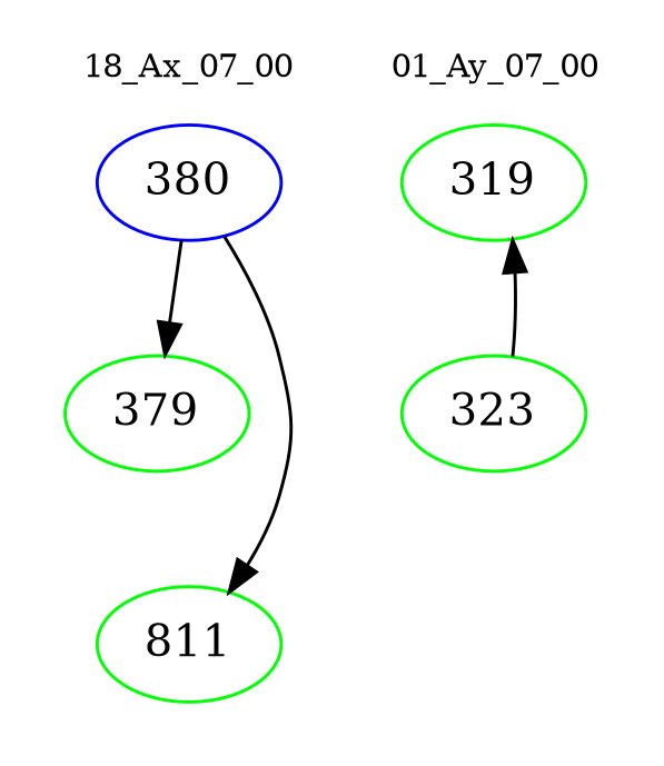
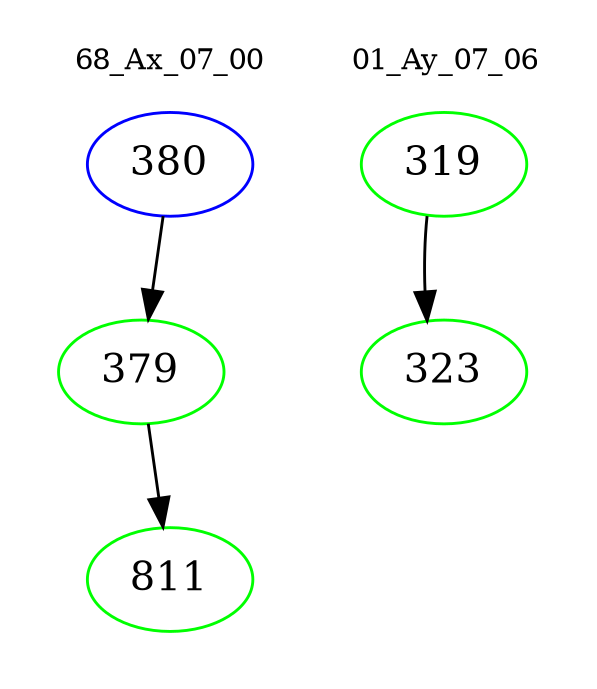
  digraph {
    node [color=green]
    edge [color=black]
    n1 [color=blue label=380]
    n2 [label=379]
    n3 [label=811]
    n4 [label=319]
    n5 [label=323]
    subgraph cluster_1 {
      color=white
      fontsize=10
-     label="18_Ax_07_00"
+     label="68_Ax_07_00"
      n1
      n2
      n3
    }
    subgraph cluster_2 {
      color=white
      fontsize=10
-     label="01_Ay_07_00"
+     label="01_Ay_07_06"
      n4
      n5
    }
    n1 -> n2
-   n1 -> n3
-   n5 -> n4
+   n2 -> n3
+   n4 -> n5
  }
